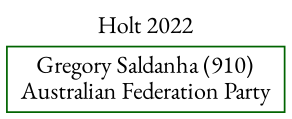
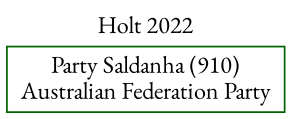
  digraph {
    label="Holt 2022"
    labelloc=t
    mclimit=10
    fontname="EB Garamond"
-   n1 [label="Gregory Saldanha (910)\nAustralian Federation Party" shape=box color=darkgreen fontname="EB Garamond"]
+   n1 [label="Party Saldanha (910)\nAustralian Federation Party" shape=box color=darkgreen fontname="EB Garamond"]
  }
